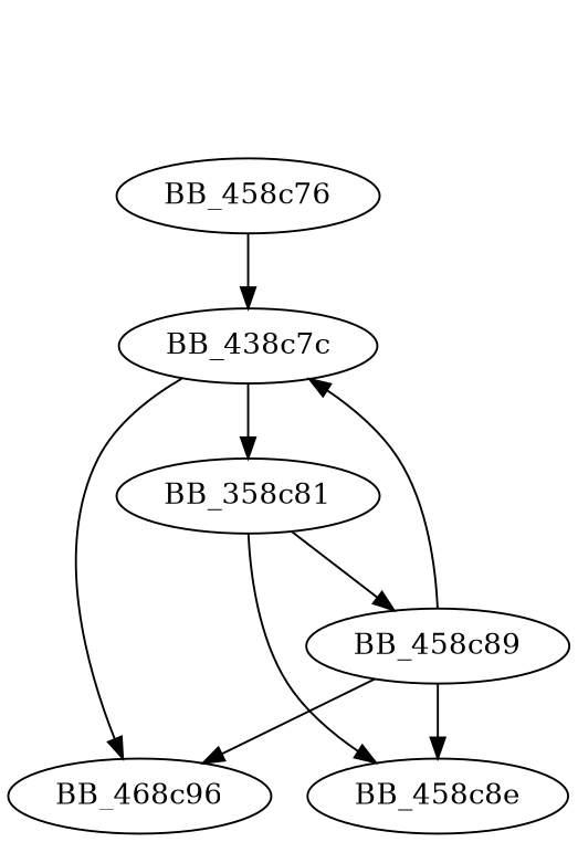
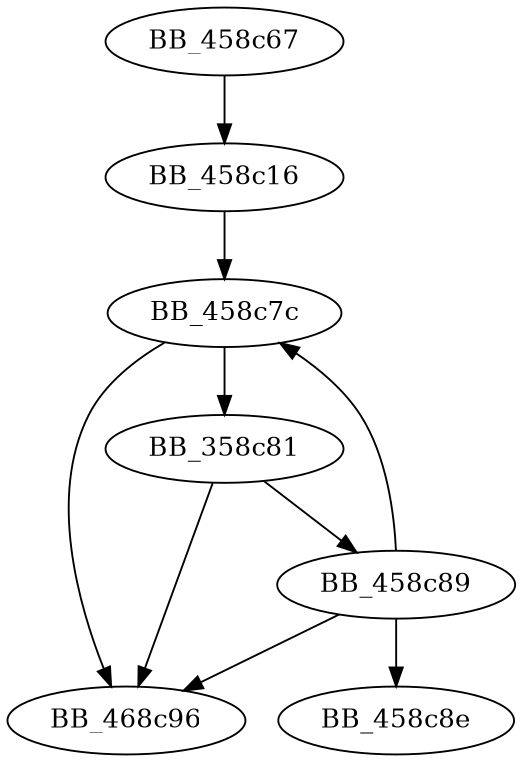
  digraph {
-   BB_458c76
-   BB_458c7c [label=BB_438c7c]
+   BB_458c67
+   BB_458c76 [label=BB_458c16]
+   BB_458c7c
    n4 [label=BB_358c81]
    n5 [label=BB_468c96]
    BB_458c89
    BB_458c8e
+   BB_458c67 -> BB_458c76
    BB_458c76 -> BB_458c7c
    BB_458c7c -> n4
    BB_458c7c -> n5
-   n4 -> BB_458c8e
+   n4 -> n5
    n4 -> BB_458c89
    BB_458c89 -> BB_458c7c
    BB_458c89 -> n5
    BB_458c89 -> BB_458c8e
  }
